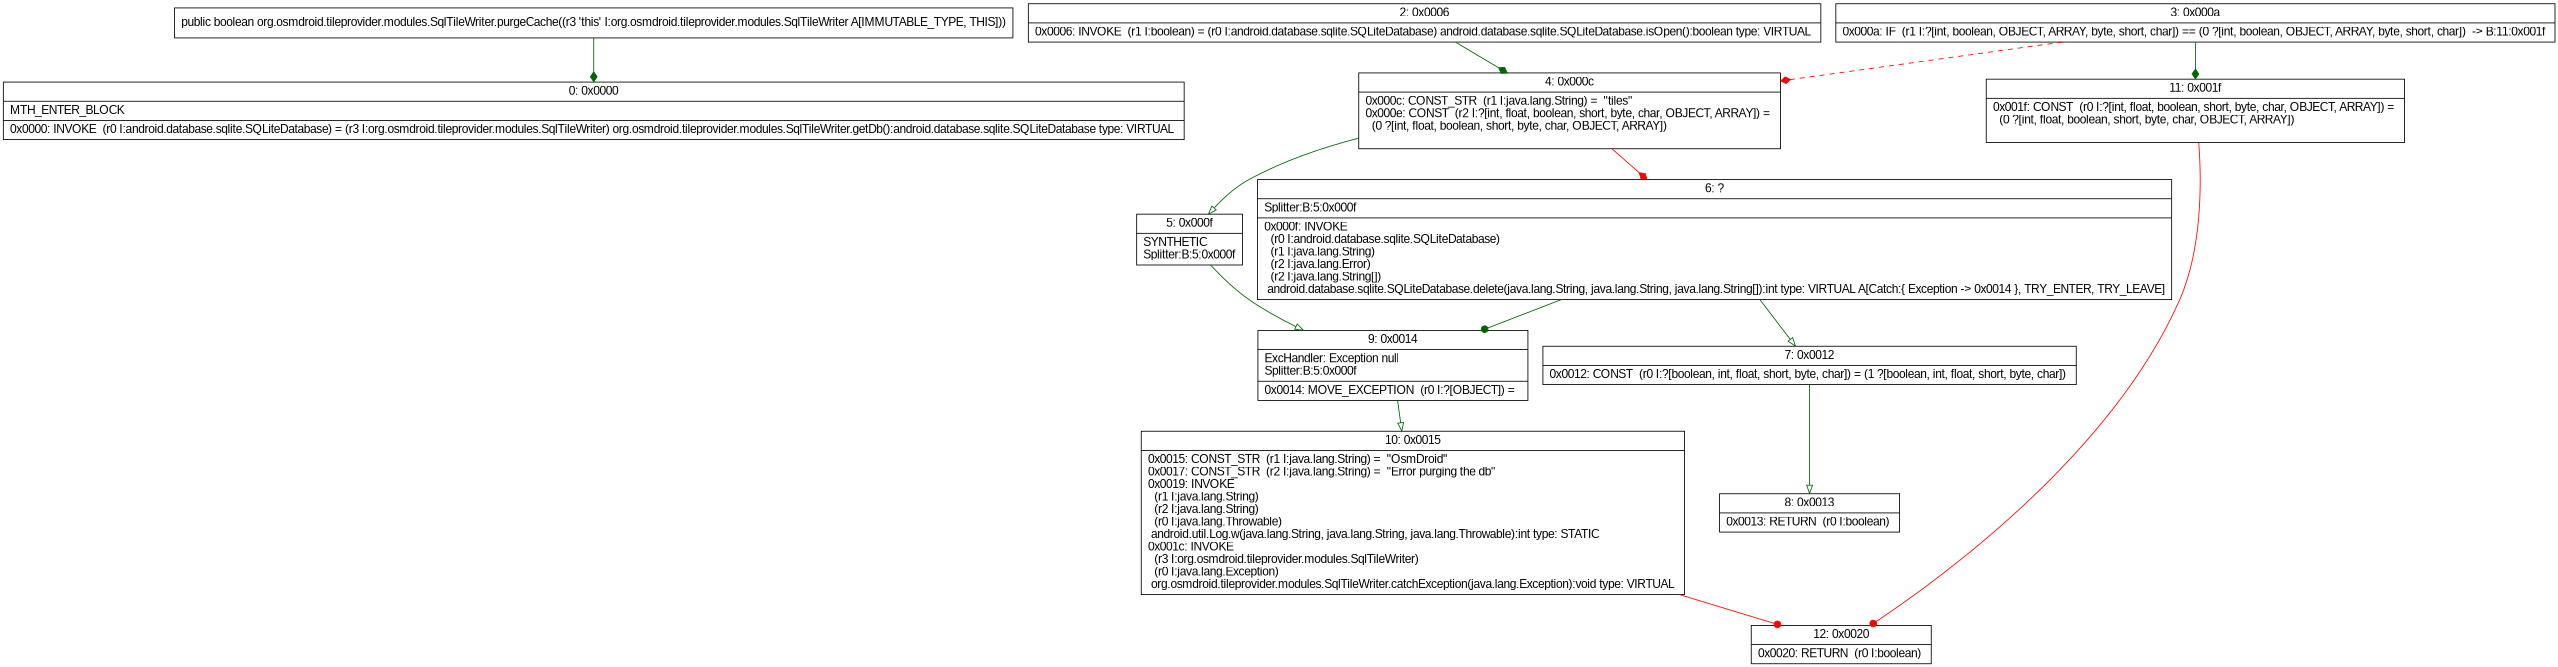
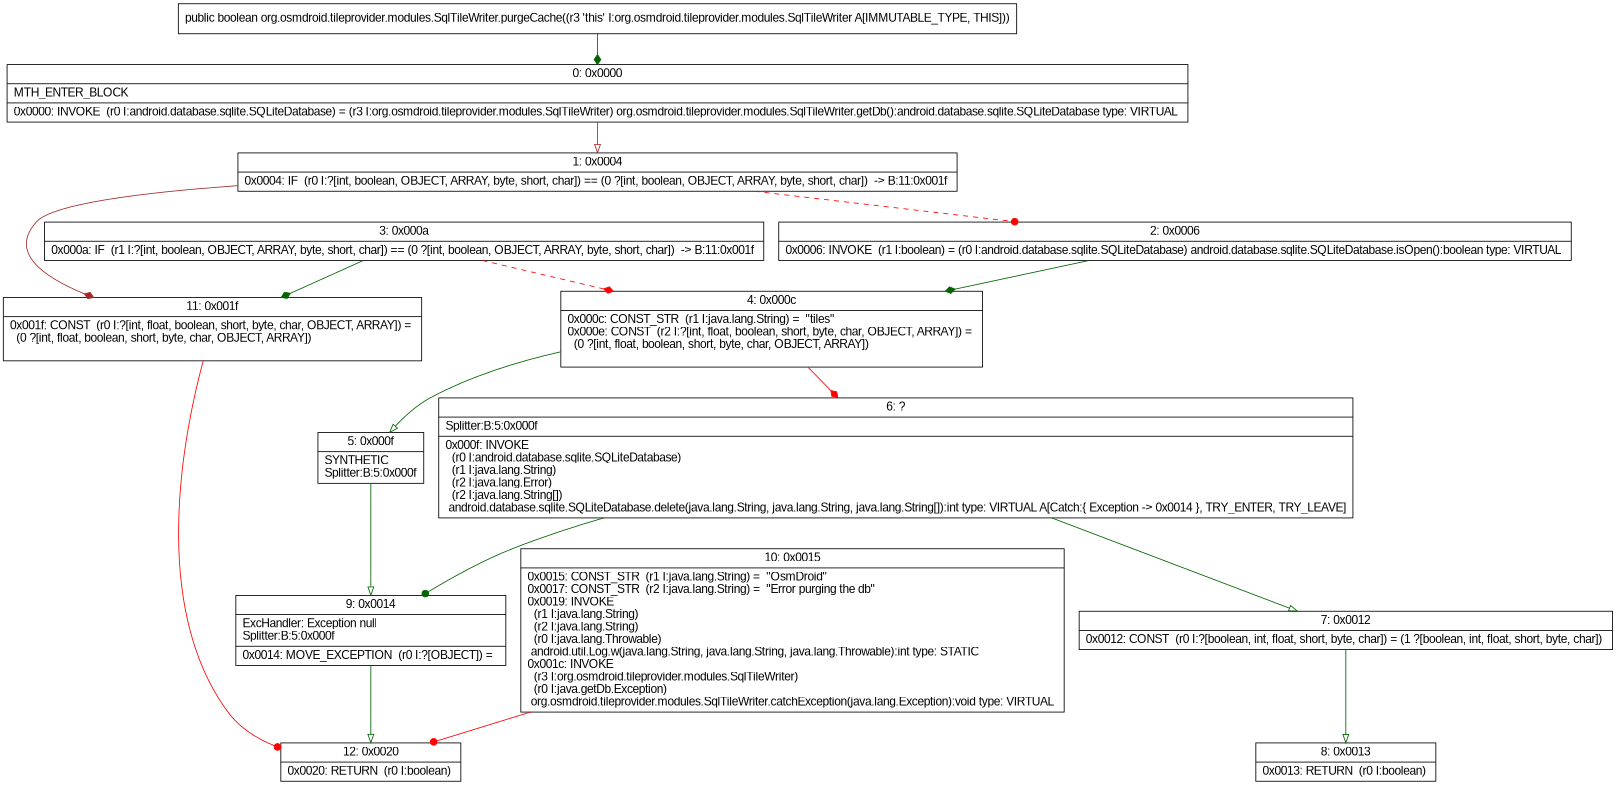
  digraph {
    fontname="Liberation Sans"
    node [fontname="Liberation Sans" shape=record]
    edge [arrowhead=onormal color=darkgreen fontname="Liberation Sans"]
    n1 [label="{0\:\ 0x0000|MTH_ENTER_BLOCK\l|0x0000: INVOKE  (r0 I:android.database.sqlite.SQLiteDatabase) = (r3 I:org.osmdroid.tileprovider.modules.SqlTileWriter) org.osmdroid.tileprovider.modules.SqlTileWriter.getDb():android.database.sqlite.SQLiteDatabase type: VIRTUAL \l}"]
+   n2 [label="{1\:\ 0x0004|0x0004: IF  (r0 I:?[int, boolean, OBJECT, ARRAY, byte, short, char]) == (0 ?[int, boolean, OBJECT, ARRAY, byte, short, char])  \-\> B:11:0x001f \l}"]
    n3 [label="{2\:\ 0x0006|0x0006: INVOKE  (r1 I:boolean) = (r0 I:android.database.sqlite.SQLiteDatabase) android.database.sqlite.SQLiteDatabase.isOpen():boolean type: VIRTUAL \l}"]
    n4 [label="{11\:\ 0x001f|0x001f: CONST  (r0 I:?[int, float, boolean, short, byte, char, OBJECT, ARRAY]) = \l  (0 ?[int, float, boolean, short, byte, char, OBJECT, ARRAY])\l \l}"]
    n5 [label="{4\:\ 0x000c|0x000c: CONST_STR  (r1 I:java.lang.String) =  \"tiles\" \l0x000e: CONST  (r2 I:?[int, float, boolean, short, byte, char, OBJECT, ARRAY]) = \l  (0 ?[int, float, boolean, short, byte, char, OBJECT, ARRAY])\l \l}"]
    n6 [label="{12\:\ 0x0020|0x0020: RETURN  (r0 I:boolean) \l}"]
    n7 [label="{3\:\ 0x000a|0x000a: IF  (r1 I:?[int, boolean, OBJECT, ARRAY, byte, short, char]) == (0 ?[int, boolean, OBJECT, ARRAY, byte, short, char])  \-\> B:11:0x001f \l}"]
    n8 [label="{5\:\ 0x000f|SYNTHETIC\lSplitter:B:5:0x000f\l}"]
    n9 [label="{6\:\ ?|Splitter:B:5:0x000f\l|0x000f: INVOKE  \l  (r0 I:android.database.sqlite.SQLiteDatabase)\l  (r1 I:java.lang.String)\l  (r2 I:java.lang.Error)\l  (r2 I:java.lang.String[])\l android.database.sqlite.SQLiteDatabase.delete(java.lang.String, java.lang.String, java.lang.String[]):int type: VIRTUAL A[Catch:\{ Exception \-\> 0x0014 \}, TRY_ENTER, TRY_LEAVE]\l}"]
    n10 [label="{9\:\ 0x0014|ExcHandler: Exception null\lSplitter:B:5:0x000f\l|0x0014: MOVE_EXCEPTION  (r0 I:?[OBJECT]) =  \l}"]
    n11 [label="{7\:\ 0x0012|0x0012: CONST  (r0 I:?[boolean, int, float, short, byte, char]) = (1 ?[boolean, int, float, short, byte, char]) \l}"]
-   n12 [label="{10\:\ 0x0015|0x0015: CONST_STR  (r1 I:java.lang.String) =  \"OsmDroid\" \l0x0017: CONST_STR  (r2 I:java.lang.String) =  \"Error purging the db\" \l0x0019: INVOKE  \l  (r1 I:java.lang.String)\l  (r2 I:java.lang.String)\l  (r0 I:java.lang.Throwable)\l android.util.Log.w(java.lang.String, java.lang.String, java.lang.Throwable):int type: STATIC \l0x001c: INVOKE  \l  (r3 I:org.osmdroid.tileprovider.modules.SqlTileWriter)\l  (r0 I:java.lang.Exception)\l org.osmdroid.tileprovider.modules.SqlTileWriter.catchException(java.lang.Exception):void type: VIRTUAL \l}"]
+   n12 [label="{10\:\ 0x0015|0x0015: CONST_STR  (r1 I:java.lang.String) =  \"OsmDroid\" \l0x0017: CONST_STR  (r2 I:java.lang.String) =  \"Error purging the db\" \l0x0019: INVOKE  \l  (r1 I:java.lang.String)\l  (r2 I:java.lang.String)\l  (r0 I:java.lang.Throwable)\l android.util.Log.w(java.lang.String, java.lang.String, java.lang.Throwable):int type: STATIC \l0x001c: INVOKE  \l  (r3 I:org.osmdroid.tileprovider.modules.SqlTileWriter)\l  (r0 I:java.getDb.Exception)\l org.osmdroid.tileprovider.modules.SqlTileWriter.catchException(java.lang.Exception):void type: VIRTUAL \l}"]
    n13 [label="{8\:\ 0x0013|0x0013: RETURN  (r0 I:boolean) \l}"]
    n14 [label="{public boolean org.osmdroid.tileprovider.modules.SqlTileWriter.purgeCache((r3 'this' I:org.osmdroid.tileprovider.modules.SqlTileWriter A[IMMUTABLE_TYPE, THIS])) }"]
+   n1 -> n2 [color=brown]
+   n2 -> n3 [arrowhead=dot color=red style=dashed]
+   n2 -> n4 [arrowhead=diamond color=brown]
    n3 -> n5 [arrowhead=diamond]
    n4 -> n6 [arrowhead=dot color=red]
    n5 -> n8
    n5 -> n9 [arrowhead=diamond color=red]
    n7 -> n4 [arrowhead=diamond]
    n7 -> n5 [arrowhead=diamond color=red style=dashed]
    n8 -> n10
    n9 -> n10 [arrowhead=dot]
    n9 -> n11
-   n10 -> n12
+   n10 -> n6
    n11 -> n13
    n12 -> n6 [arrowhead=dot color=red]
    n14 -> n1 [arrowhead=diamond]
  }
